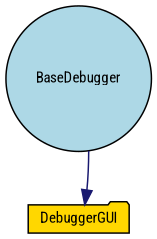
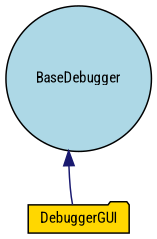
  digraph {
    fontname="Roboto Condensed"
    node [color=black fontname="Roboto Condensed" fontsize=10 style=filled]
    n1 [fillcolor=lightblue fontcolor=black height=0.2 label=BaseDebugger shape=circle width=0.4]
    n2 [fillcolor=gold height=0.2 label=DebuggerGUI shape=folder width=0.4]
-   n2 -> n1 [color=midnightblue dir=back fontname="Roboto Condensed" fontsize=10 labelfontname=Helvetica labelfontsize=10 style=solid]
+   n1 -> n2 [color=midnightblue dir=back fontname="Roboto Condensed" fontsize=10 labelfontname=Helvetica labelfontsize=10 style=solid]
  }
